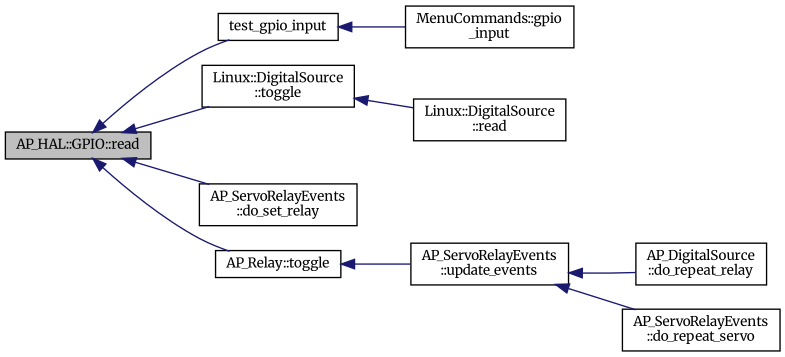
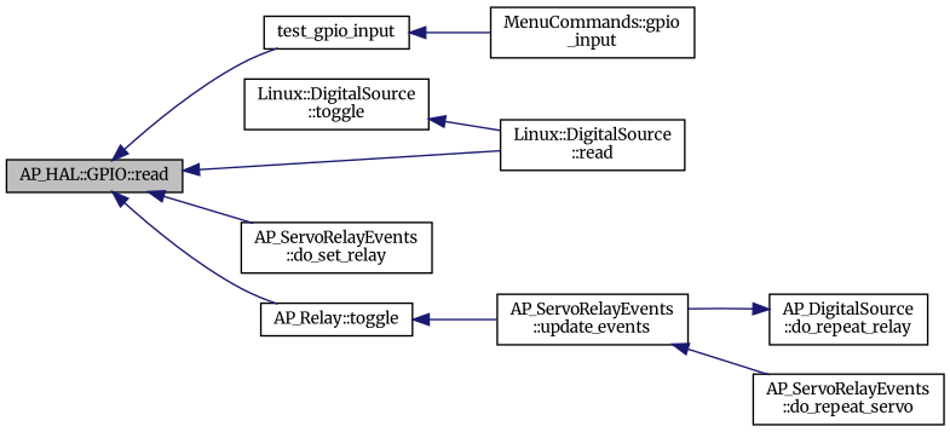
  digraph {
    fontname=Merriweather
    rankdir=LR
    node [color=black fillcolor=white fontname=Merriweather fontsize=10 shape=record style=filled]
    edge [color=midnightblue dir=back fontname=Merriweather fontsize=10 labelfontname=Helvetica labelfontsize=10 style=solid]
    n1 [fillcolor=grey75 fontcolor=black height=0.2 label="AP_HAL::GPIO::read" width=0.4]
    n2 [height=0.2 label="Linux::DigitalSource\l::read" width=0.4]
    n3 [height=0.2 label=test_gpio_input width=0.4]
    n4 [height=0.2 label="AP_Relay::toggle" width=0.4]
    n5 [height=0.2 label="AP_ServoRelayEvents\l::do_set_relay" width=0.4]
    n6 [height=0.2 label="MenuCommands::gpio\l_input" width=0.4]
    n7 [height=0.2 label="AP_ServoRelayEvents\l::update_events" width=0.4]
    n8 [height=0.2 label="Linux::DigitalSource\l::toggle" width=0.4]
    n9 [height=0.2 label="AP_DigitalSource\l::do_repeat_relay" width=0.4]
    n10 [height=0.2 label="AP_ServoRelayEvents\l::do_repeat_servo" width=0.4]
-   n1 -> n8
+   n1 -> n2
    n1 -> n3
    n1 -> n4
    n1 -> n5
    n3 -> n6
    n4 -> n7
-   n7 -> n9
+   n9 -> n7
    n7 -> n10
    n8 -> n2
  }
